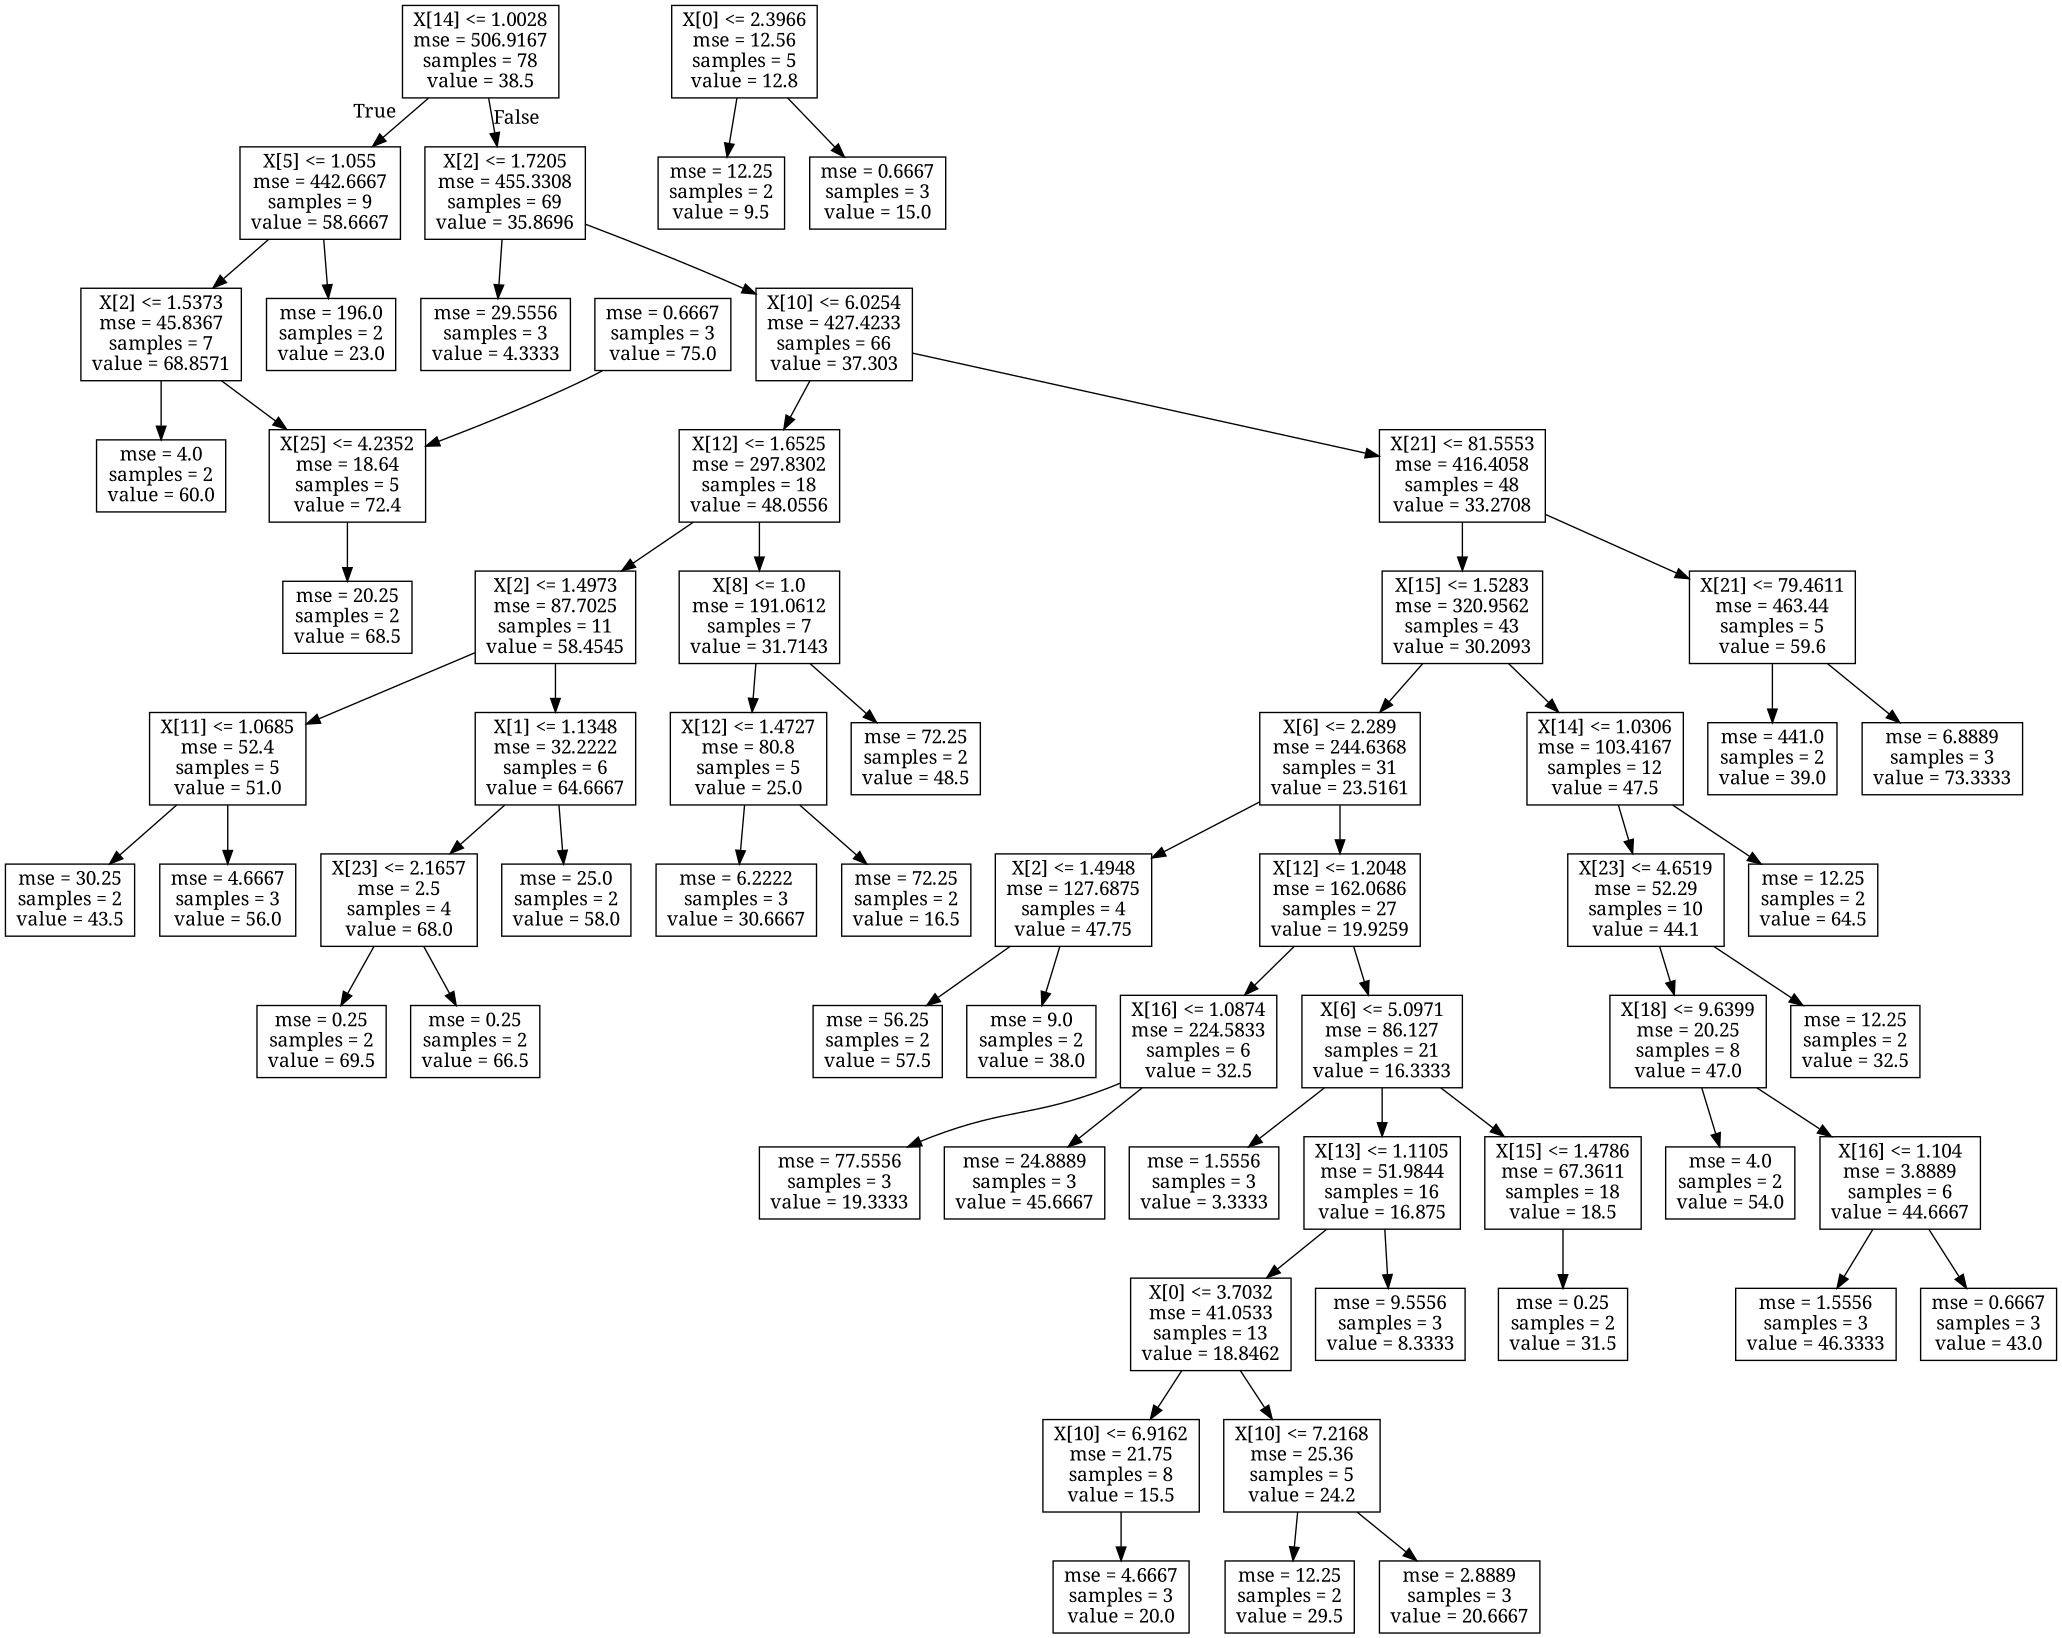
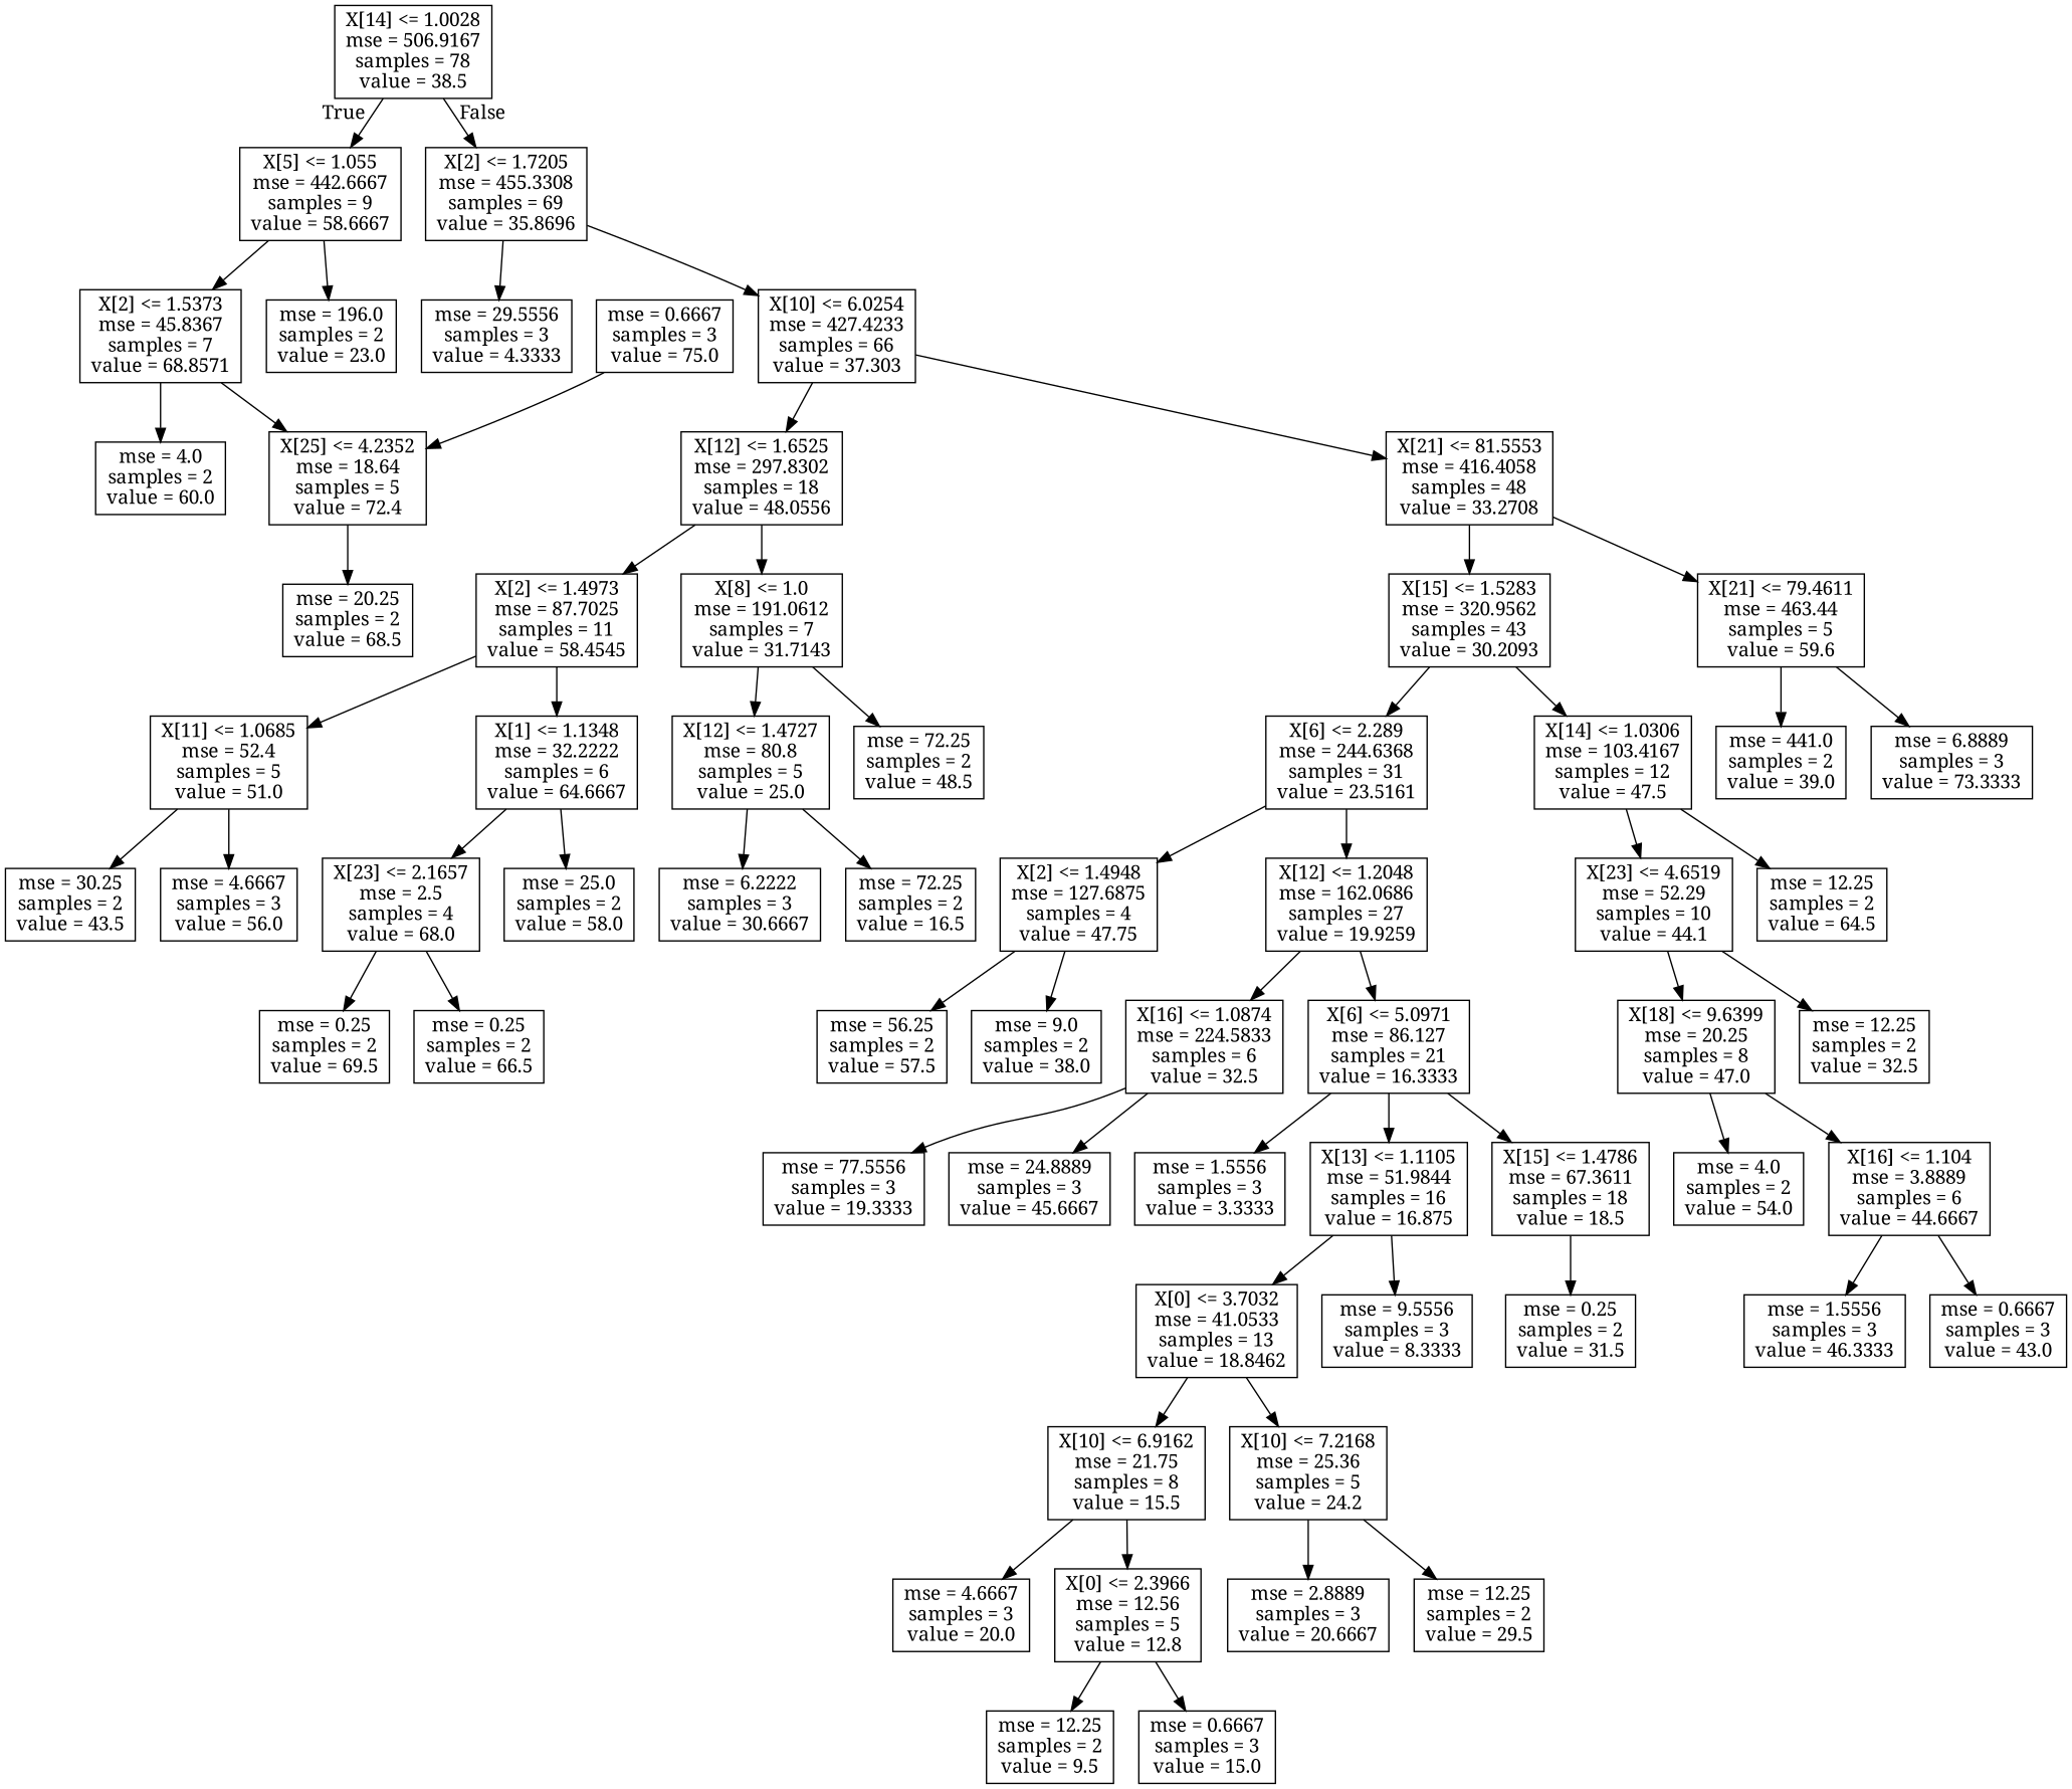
  digraph {
    fontname="Noto Serif"
    node [fontname="Noto Serif" shape=box]
    edge [fontname="Noto Serif"]
    n1 [label="X[14] <= 1.0028\nmse = 506.9167\nsamples = 78\nvalue = 38.5"]
    n2 [label="X[5] <= 1.055\nmse = 442.6667\nsamples = 9\nvalue = 58.6667"]
    n3 [label="X[2] <= 1.7205\nmse = 455.3308\nsamples = 69\nvalue = 35.8696"]
    n4 [label="mse = 196.0\nsamples = 2\nvalue = 23.0"]
    n5 [label="X[2] <= 1.5373\nmse = 45.8367\nsamples = 7\nvalue = 68.8571"]
    n6 [label="X[10] <= 6.0254\nmse = 427.4233\nsamples = 66\nvalue = 37.303"]
    n7 [label="mse = 29.5556\nsamples = 3\nvalue = 4.3333"]
    n8 [label="X[25] <= 4.2352\nmse = 18.64\nsamples = 5\nvalue = 72.4"]
    n9 [label="mse = 4.0\nsamples = 2\nvalue = 60.0"]
    n10 [label="mse = 20.25\nsamples = 2\nvalue = 68.5"]
    n11 [label="mse = 0.6667\nsamples = 3\nvalue = 75.0"]
    n12 [label="X[12] <= 1.6525\nmse = 297.8302\nsamples = 18\nvalue = 48.0556"]
    n13 [label="X[21] <= 81.5553\nmse = 416.4058\nsamples = 48\nvalue = 33.2708"]
    n14 [label="X[8] <= 1.0\nmse = 191.0612\nsamples = 7\nvalue = 31.7143"]
    n15 [label="X[2] <= 1.4973\nmse = 87.7025\nsamples = 11\nvalue = 58.4545"]
    n16 [label="X[21] <= 79.4611\nmse = 463.44\nsamples = 5\nvalue = 59.6"]
    n17 [label="X[15] <= 1.5283\nmse = 320.9562\nsamples = 43\nvalue = 30.2093"]
    n18 [label="X[12] <= 1.4727\nmse = 80.8\nsamples = 5\nvalue = 25.0"]
    n19 [label="mse = 72.25\nsamples = 2\nvalue = 48.5"]
    n20 [label="X[11] <= 1.0685\nmse = 52.4\nsamples = 5\nvalue = 51.0"]
    n21 [label="X[1] <= 1.1348\nmse = 32.2222\nsamples = 6\nvalue = 64.6667"]
    n22 [label="mse = 6.2222\nsamples = 3\nvalue = 30.6667"]
    n23 [label="mse = 72.25\nsamples = 2\nvalue = 16.5"]
    n24 [label="mse = 30.25\nsamples = 2\nvalue = 43.5"]
    n25 [label="mse = 4.6667\nsamples = 3\nvalue = 56.0"]
    n26 [label="X[23] <= 2.1657\nmse = 2.5\nsamples = 4\nvalue = 68.0"]
    n27 [label="mse = 25.0\nsamples = 2\nvalue = 58.0"]
    n28 [label="mse = 0.25\nsamples = 2\nvalue = 69.5"]
    n29 [label="mse = 0.25\nsamples = 2\nvalue = 66.5"]
    n30 [label="mse = 441.0\nsamples = 2\nvalue = 39.0"]
    n31 [label="mse = 6.8889\nsamples = 3\nvalue = 73.3333"]
    n32 [label="X[6] <= 2.289\nmse = 244.6368\nsamples = 31\nvalue = 23.5161"]
    n33 [label="X[14] <= 1.0306\nmse = 103.4167\nsamples = 12\nvalue = 47.5"]
    n34 [label="X[2] <= 1.4948\nmse = 127.6875\nsamples = 4\nvalue = 47.75"]
    n35 [label="X[12] <= 1.2048\nmse = 162.0686\nsamples = 27\nvalue = 19.9259"]
    n36 [label="X[23] <= 4.6519\nmse = 52.29\nsamples = 10\nvalue = 44.1"]
    n37 [label="mse = 12.25\nsamples = 2\nvalue = 64.5"]
    n38 [label="mse = 56.25\nsamples = 2\nvalue = 57.5"]
    n39 [label="mse = 9.0\nsamples = 2\nvalue = 38.0"]
    n40 [label="X[16] <= 1.0874\nmse = 224.5833\nsamples = 6\nvalue = 32.5"]
    n41 [label="X[6] <= 5.0971\nmse = 86.127\nsamples = 21\nvalue = 16.3333"]
    n42 [label="mse = 24.8889\nsamples = 3\nvalue = 45.6667"]
    n43 [label="mse = 77.5556\nsamples = 3\nvalue = 19.3333"]
    n44 [label="X[15] <= 1.4786\nmse = 67.3611\nsamples = 18\nvalue = 18.5"]
    n45 [label="mse = 1.5556\nsamples = 3\nvalue = 3.3333"]
    n46 [label="X[13] <= 1.1105\nmse = 51.9844\nsamples = 16\nvalue = 16.875"]
    n47 [label="mse = 0.25\nsamples = 2\nvalue = 31.5"]
    n48 [label="X[0] <= 3.7032\nmse = 41.0533\nsamples = 13\nvalue = 18.8462"]
    n49 [label="mse = 9.5556\nsamples = 3\nvalue = 8.3333"]
    n50 [label="X[10] <= 6.9162\nmse = 21.75\nsamples = 8\nvalue = 15.5"]
    n51 [label="X[10] <= 7.2168\nmse = 25.36\nsamples = 5\nvalue = 24.2"]
    n52 [label="mse = 4.6667\nsamples = 3\nvalue = 20.0"]
    n53 [label="X[0] <= 2.3966\nmse = 12.56\nsamples = 5\nvalue = 12.8"]
    n54 [label="mse = 2.8889\nsamples = 3\nvalue = 20.6667"]
    n55 [label="mse = 12.25\nsamples = 2\nvalue = 29.5"]
    n56 [label="mse = 12.25\nsamples = 2\nvalue = 9.5"]
    n57 [label="mse = 0.6667\nsamples = 3\nvalue = 15.0"]
    n58 [label="X[18] <= 9.6399\nmse = 20.25\nsamples = 8\nvalue = 47.0"]
    n59 [label="mse = 12.25\nsamples = 2\nvalue = 32.5"]
    n60 [label="X[16] <= 1.104\nmse = 3.8889\nsamples = 6\nvalue = 44.6667"]
    n61 [label="mse = 4.0\nsamples = 2\nvalue = 54.0"]
    n62 [label="mse = 0.6667\nsamples = 3\nvalue = 43.0"]
    n63 [label="mse = 1.5556\nsamples = 3\nvalue = 46.3333"]
    n1 -> n2 [headlabel=True labelangle=45 labeldistance=2.5]
    n1 -> n3 [headlabel=False labelangle=-45 labeldistance=2.5]
    n2 -> n4
    n2 -> n5
    n3 -> n6
    n3 -> n7
    n5 -> n8
    n5 -> n9
    n6 -> n12
    n6 -> n13
    n8 -> n10
    n11 -> n8
    n12 -> n14
    n12 -> n15
    n13 -> n16
    n13 -> n17
    n14 -> n18
    n14 -> n19
    n15 -> n20
    n15 -> n21
    n16 -> n30
    n16 -> n31
    n17 -> n32
    n17 -> n33
    n18 -> n22
    n18 -> n23
    n20 -> n24
    n20 -> n25
    n21 -> n26
    n21 -> n27
    n26 -> n28
    n26 -> n29
    n32 -> n34
    n32 -> n35
    n33 -> n36
    n33 -> n37
    n34 -> n38
    n34 -> n39
    n35 -> n40
    n35 -> n41
    n36 -> n58
    n36 -> n59
    n40 -> n42
    n40 -> n43
    n41 -> n44
    n41 -> n45
    n41 -> n46
    n44 -> n47
    n46 -> n48
    n46 -> n49
    n48 -> n50
    n48 -> n51
    n50 -> n52
+   n50 -> n53
    n51 -> n54
    n51 -> n55
    n53 -> n56
    n53 -> n57
    n58 -> n60
    n58 -> n61
    n60 -> n62
    n60 -> n63
  }
